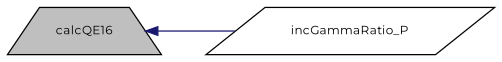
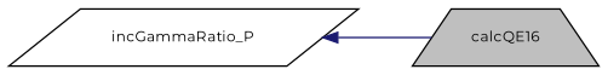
  digraph {
    rankdir=LR
    fontname=Montserrat
    node [color=black fontname=Montserrat fontsize=10]
    n1 [fillcolor=grey75 fontcolor=black height=0.2 label=calcQE16 shape=trapezium style=filled width=0.4]
    n2 [height=0.2 label=incGammaRatio_P shape=parallelogram width=0.4]
-   n1 -> n2 [color=midnightblue dir=back fontname=Montserrat fontsize=10 labelfontname=Helvetica labelfontsize=10 style=solid]
+   n2 -> n1 [color=midnightblue dir=back fontname=Montserrat fontsize=10 labelfontname=Helvetica labelfontsize=10 style=solid]
  }
